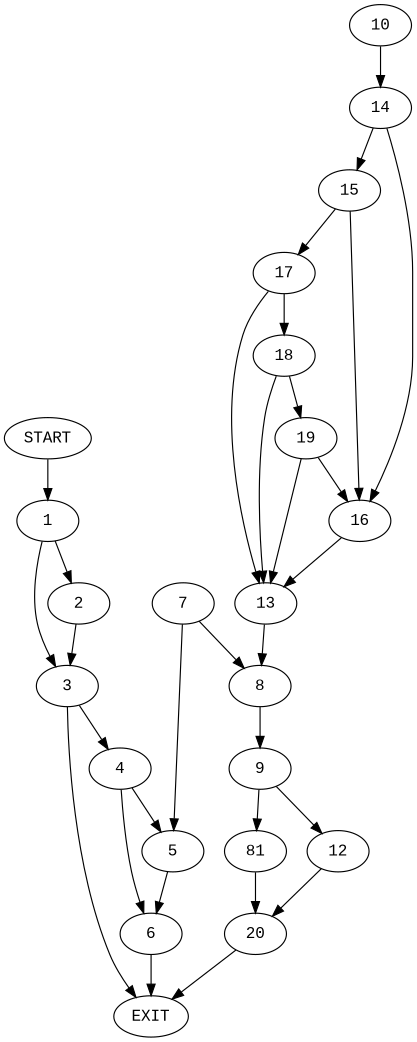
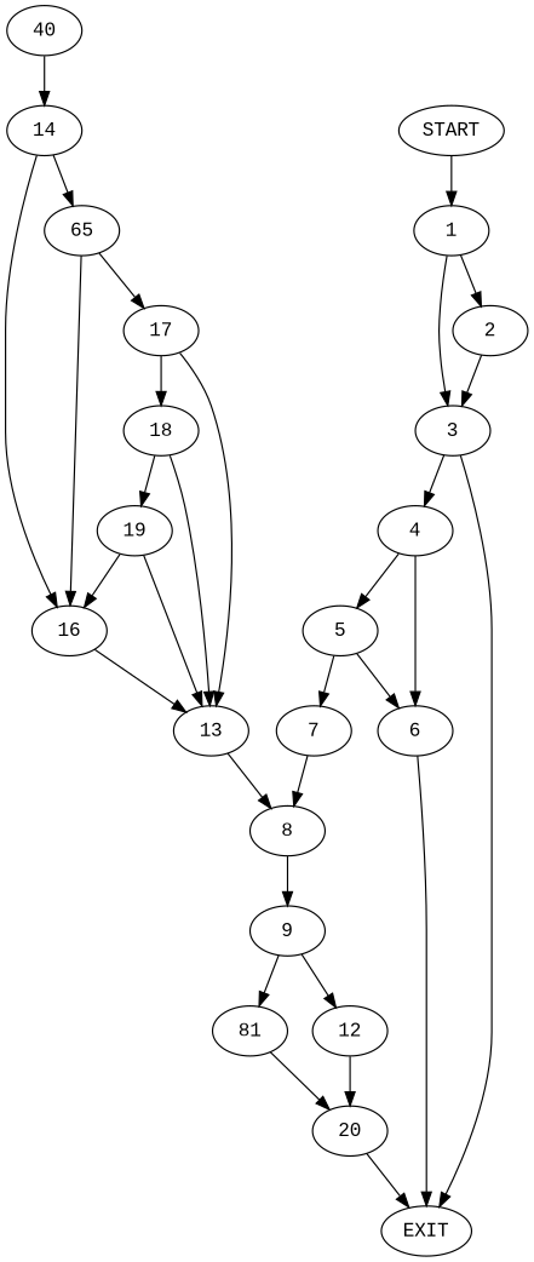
  digraph {
    fontname="Liberation Mono"
    node [fontname="Liberation Mono"]
    edge [fontname="Liberation Mono"]
    n1 [label=START]
    1
    2
    3
    n5 [label=EXIT]
    4
    5
    6
    7
    8
    9
    n12 [label=81]
    12
-   10
+   10 [label=40]
    14
    20
    13
-   15
+   15 [label=65]
    16
    17
    18
    19
    n1 -> 1
    1 -> 2
    1 -> 3
    2 -> 3
    3 -> n5
    3 -> 4
    4 -> 5
    4 -> 6
    5 -> 6
-   7 -> 5
+   5 -> 7
    6 -> n5
    7 -> 8
    8 -> 9
    9 -> n12
    9 -> 12
    n12 -> 20
    12 -> 20
    10 -> 14
    14 -> 15
    14 -> 16
    20 -> n5
    13 -> 8
    15 -> 16
    15 -> 17
    16 -> 13
    17 -> 13
    17 -> 18
    18 -> 13
    18 -> 19
    19 -> 13
    19 -> 16
  }
